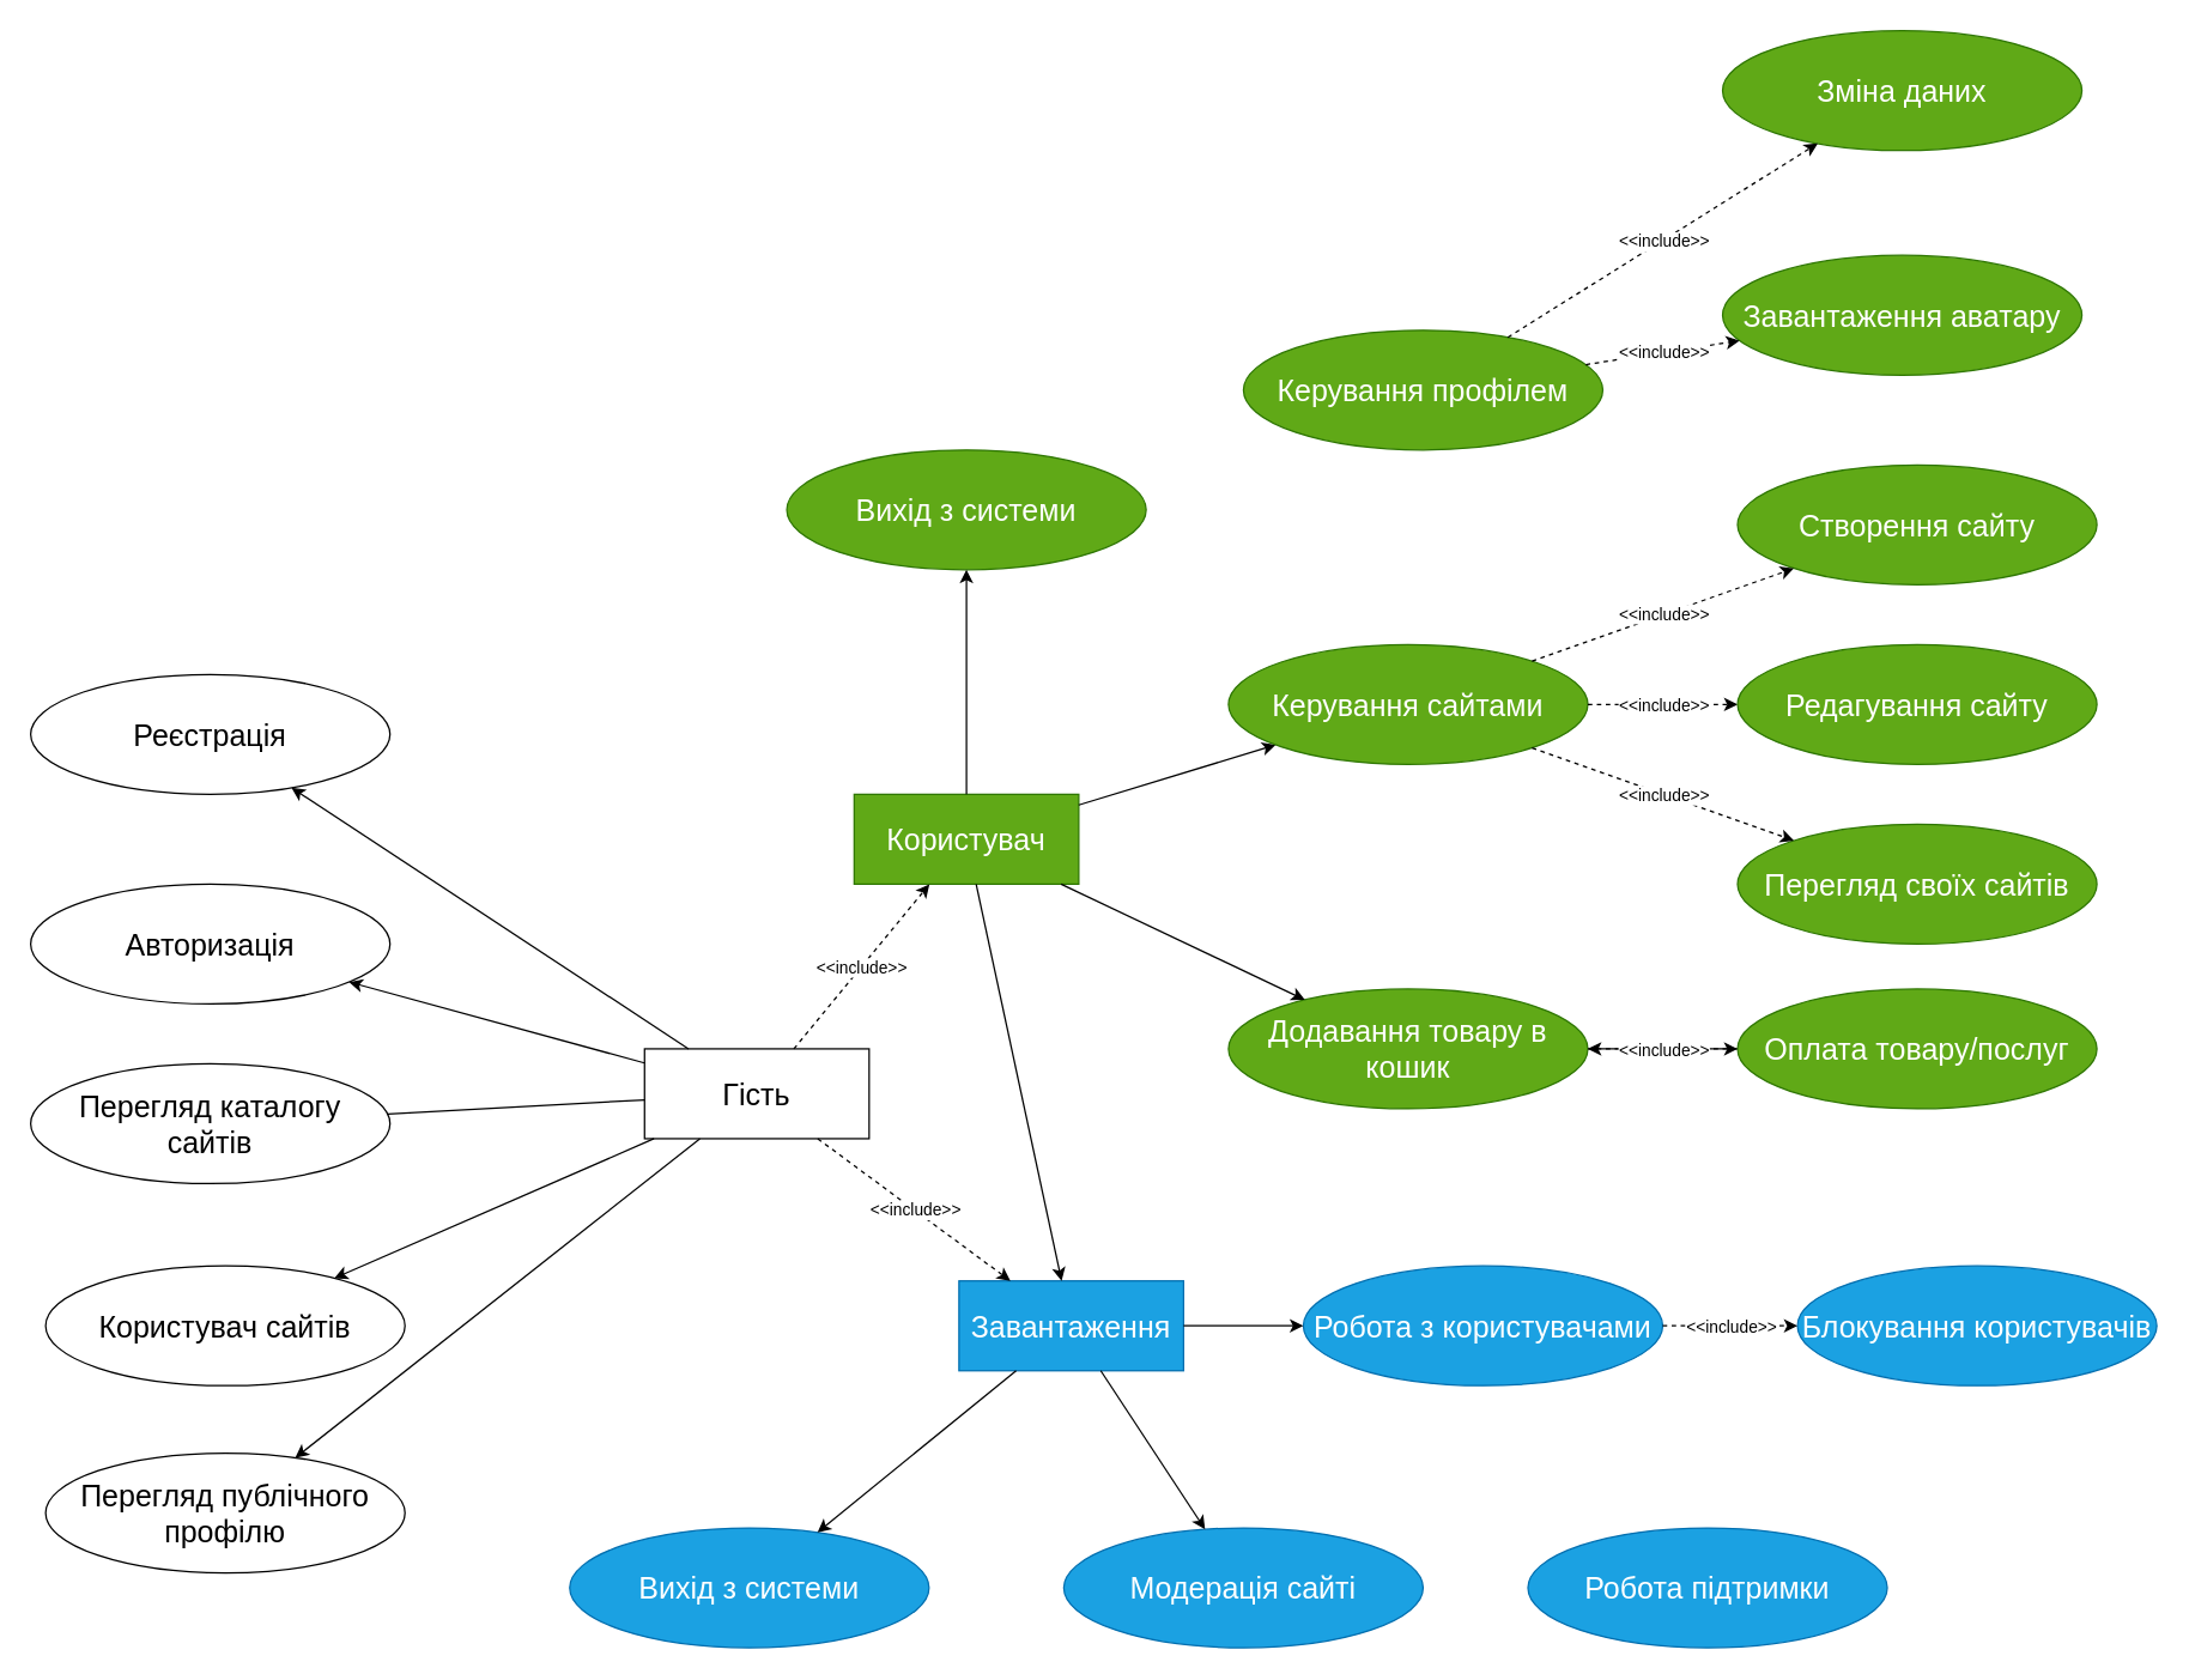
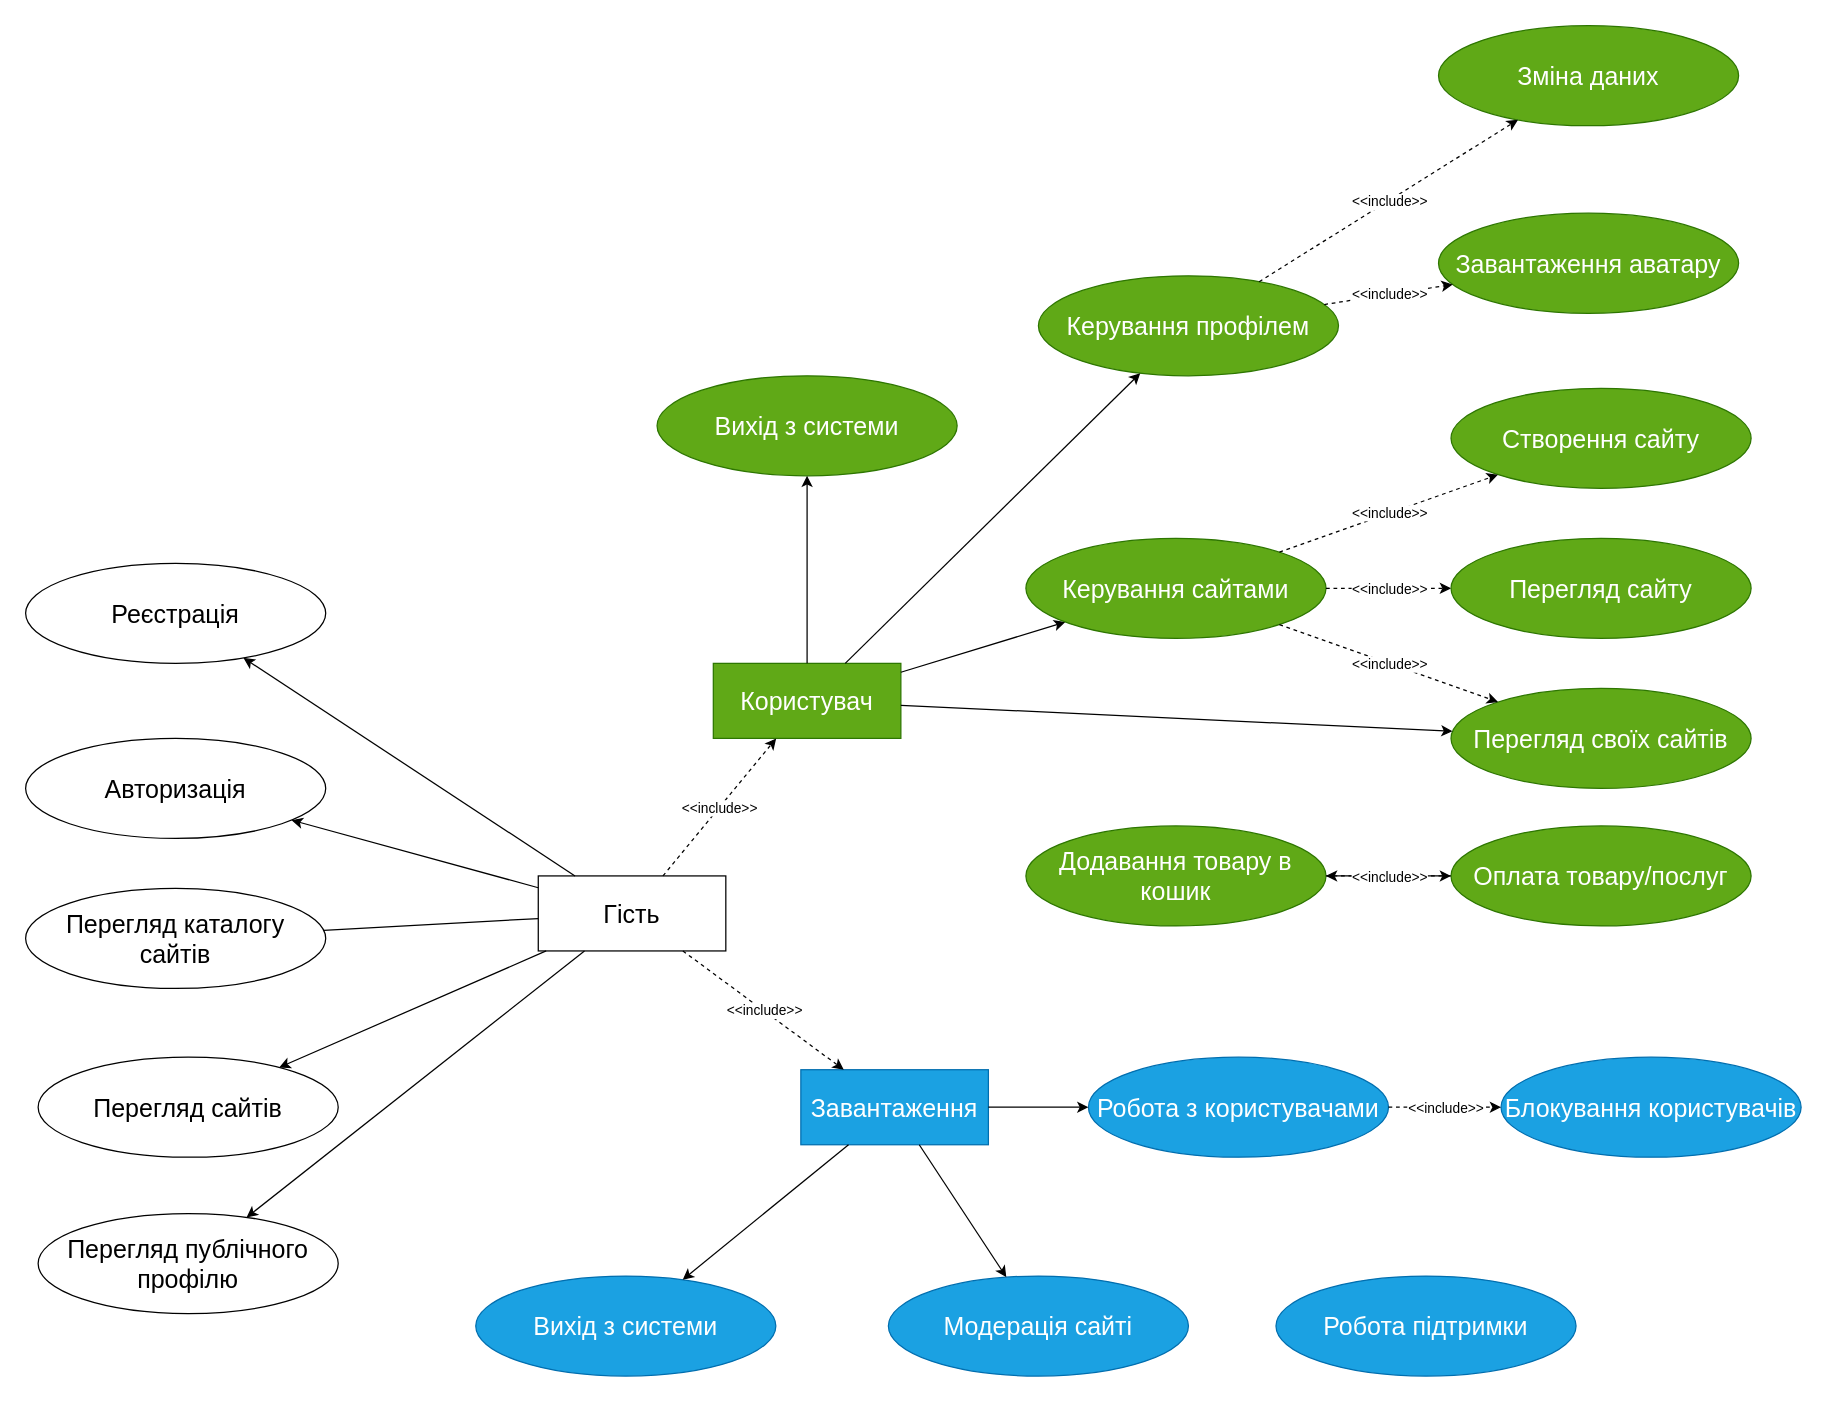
  <mxCell id="0" />
  <mxCell id="1" parent="0" />
  <mxCell id="2" value="Гість" style="rounded=0;whiteSpace=wrap;html=1;fontSize=20;" parent="1" vertex="1"><mxGeometry x="430" y="700" width="150" height="60" as="geometry" /></mxCell>
  <mxCell id="3" value="Користувач" style="rounded=0;whiteSpace=wrap;html=1;fontSize=20;fillColor=#60a917;fontColor=#ffffff;strokeColor=#2D7600;" parent="1" vertex="1"><mxGeometry x="570" y="530" width="150" height="60" as="geometry" /></mxCell>
  <mxCell id="4" value="Завантаження" style="rounded=0;whiteSpace=wrap;html=1;fontSize=20;fillColor=#1ba1e2;fontColor=#ffffff;strokeColor=#006EAF;" parent="1" vertex="1"><mxGeometry x="640" y="855" width="150" height="60" as="geometry" /></mxCell>
  <mxCell id="5" value="" style="endArrow=classic;html=1;rounded=0;dashed=1;" parent="1" source="2" target="4" edge="1"><mxGeometry relative="1" as="geometry"><mxPoint x="560" y="860" as="sourcePoint" /><mxPoint x="850" y="940" as="targetPoint" /></mxGeometry></mxCell>
  <mxCell id="6" value="&amp;lt;&amp;lt;include&amp;gt;&amp;gt;" style="edgeLabel;resizable=0;html=1;;align=center;verticalAlign=middle;" parent="5" connectable="0" vertex="1"><mxGeometry relative="1" as="geometry" /></mxCell>
  <mxCell id="7" value="" style="endArrow=classic;html=1;rounded=0;dashed=1;" parent="1" source="2" target="3" edge="1"><mxGeometry relative="1" as="geometry"><mxPoint x="850" y="860" as="sourcePoint" /><mxPoint x="1140" y="940" as="targetPoint" /></mxGeometry></mxCell>
  <mxCell id="8" value="&amp;lt;&amp;lt;include&amp;gt;&amp;gt;" style="edgeLabel;resizable=0;html=1;;align=center;verticalAlign=middle;" parent="7" connectable="0" vertex="1"><mxGeometry relative="1" as="geometry" /></mxCell>
  <mxCell id="9" value="Вихід з системи" style="ellipse;whiteSpace=wrap;html=1;fillColor=#60a917;fontColor=#ffffff;strokeColor=#2D7600;fontSize=20;" parent="1" vertex="1"><mxGeometry x="525" y="300" width="240" height="80" as="geometry" /></mxCell>
  <mxCell id="10" value="Керування профілем" style="ellipse;whiteSpace=wrap;html=1;fillColor=#60a917;fontColor=#ffffff;strokeColor=#2D7600;fontSize=20;" parent="1" vertex="1"><mxGeometry x="830" y="220" width="240" height="80" as="geometry" /></mxCell>
- <mxCell id="11" value="" style="endArrow=classic;html=1;rounded=0;" parent="1" source="3" target="4" edge="1"><mxGeometry relative="1" as="geometry"><mxPoint x="780" y="1080" as="sourcePoint" /><mxPoint x="956" y="770" as="targetPoint" /></mxGeometry></mxCell>
+ <mxCell id="11" value="" style="endArrow=classic;html=1;rounded=0;" parent="1" source="3" target="10" edge="1"><mxGeometry relative="1" as="geometry"><mxPoint x="780" y="1080" as="sourcePoint" /><mxPoint x="956" y="770" as="targetPoint" /></mxGeometry></mxCell>
  <mxCell id="12" value="" style="endArrow=classic;html=1;rounded=0;" parent="1" source="3" target="9" edge="1"><mxGeometry relative="1" as="geometry"><mxPoint x="830" y="1110" as="sourcePoint" /><mxPoint x="1006" y="800" as="targetPoint" /></mxGeometry></mxCell>
  <mxCell id="13" value="" style="endArrow=classic;html=1;rounded=0;" parent="1" source="3" target="14" edge="1"><mxGeometry relative="1" as="geometry"><mxPoint x="780" y="1150" as="sourcePoint" /><mxPoint x="956" y="840" as="targetPoint" /></mxGeometry></mxCell>
  <mxCell id="14" value="Керування сайтами" style="ellipse;whiteSpace=wrap;html=1;fillColor=#60a917;fontColor=#ffffff;strokeColor=#2D7600;fontSize=20;" parent="1" vertex="1"><mxGeometry x="820" y="430" width="240" height="80" as="geometry" /></mxCell>
  <mxCell id="15" value="Зміна даних" style="ellipse;whiteSpace=wrap;html=1;fillColor=#60a917;fontColor=#ffffff;strokeColor=#2D7600;fontSize=20;" parent="1" vertex="1"><mxGeometry x="1150" y="20" width="240" height="80" as="geometry" /></mxCell>
  <mxCell id="16" value="Завантаження аватару" style="ellipse;whiteSpace=wrap;html=1;fillColor=#60a917;fontColor=#ffffff;strokeColor=#2D7600;fontSize=20;" parent="1" vertex="1"><mxGeometry x="1150" y="170" width="240" height="80" as="geometry" /></mxCell>
  <mxCell id="17" value="" style="endArrow=classic;html=1;rounded=0;dashed=1;" parent="1" source="10" target="15" edge="1"><mxGeometry relative="1" as="geometry"><mxPoint x="890" y="920" as="sourcePoint" /><mxPoint x="1066" y="610" as="targetPoint" /></mxGeometry></mxCell>
  <mxCell id="18" value="&amp;lt;&amp;lt;include&amp;gt;&amp;gt;" style="edgeLabel;resizable=0;html=1;;align=center;verticalAlign=middle;" parent="17" connectable="0" vertex="1"><mxGeometry relative="1" as="geometry" /></mxCell>
  <mxCell id="19" value="" style="endArrow=classic;html=1;rounded=0;dashed=1;" parent="1" source="10" target="16" edge="1"><mxGeometry relative="1" as="geometry"><mxPoint x="1110" y="870" as="sourcePoint" /><mxPoint x="1286" y="560" as="targetPoint" /></mxGeometry></mxCell>
  <mxCell id="20" value="&amp;lt;&amp;lt;include&amp;gt;&amp;gt;" style="edgeLabel;resizable=0;html=1;;align=center;verticalAlign=middle;" parent="19" connectable="0" vertex="1"><mxGeometry relative="1" as="geometry" /></mxCell>
  <mxCell id="21" value="" style="endArrow=classic;html=1;rounded=0;dashed=1;" parent="1" source="14" target="24" edge="1"><mxGeometry relative="1" as="geometry"><mxPoint x="1070" y="960" as="sourcePoint" /><mxPoint x="1246" y="650" as="targetPoint" /></mxGeometry></mxCell>
  <mxCell id="22" value="&amp;lt;&amp;lt;include&amp;gt;&amp;gt;" style="edgeLabel;resizable=0;html=1;;align=center;verticalAlign=middle;" parent="21" connectable="0" vertex="1"><mxGeometry relative="1" as="geometry" /></mxCell>
  <mxCell id="23" value="Створення сайту" style="ellipse;whiteSpace=wrap;html=1;fillColor=#60a917;fontColor=#ffffff;strokeColor=#2D7600;fontSize=20;" parent="1" vertex="1"><mxGeometry x="1160" y="310" width="240" height="80" as="geometry" /></mxCell>
- <mxCell id="24" value="Редагування сайту" style="ellipse;whiteSpace=wrap;html=1;fillColor=#60a917;fontColor=#ffffff;strokeColor=#2D7600;fontSize=20;" parent="1" vertex="1"><mxGeometry x="1160" y="430" width="240" height="80" as="geometry" /></mxCell>
+ <mxCell id="24" value="Перегляд сайту" style="ellipse;whiteSpace=wrap;html=1;fillColor=#60a917;fontColor=#ffffff;strokeColor=#2D7600;fontSize=20;" parent="1" vertex="1"><mxGeometry x="1160" y="430" width="240" height="80" as="geometry" /></mxCell>
  <mxCell id="25" value="Перегляд своїх сайтів" style="ellipse;whiteSpace=wrap;html=1;fillColor=#60a917;fontColor=#ffffff;strokeColor=#2D7600;fontSize=20;" parent="1" vertex="1"><mxGeometry x="1160" y="550" width="240" height="80" as="geometry" /></mxCell>
  <mxCell id="26" value="" style="endArrow=classic;html=1;rounded=0;dashed=1;" parent="1" source="14" target="23" edge="1"><mxGeometry relative="1" as="geometry"><mxPoint x="1280" y="1030" as="sourcePoint" /><mxPoint x="1456" y="720" as="targetPoint" /></mxGeometry></mxCell>
  <mxCell id="27" value="&amp;lt;&amp;lt;include&amp;gt;&amp;gt;" style="edgeLabel;resizable=0;html=1;;align=center;verticalAlign=middle;" parent="26" connectable="0" vertex="1"><mxGeometry relative="1" as="geometry" /></mxCell>
  <mxCell id="28" value="" style="endArrow=classic;html=1;rounded=0;dashed=1;" parent="1" source="14" target="25" edge="1"><mxGeometry relative="1" as="geometry"><mxPoint x="1050" y="1030" as="sourcePoint" /><mxPoint x="1226" y="720" as="targetPoint" /></mxGeometry></mxCell>
  <mxCell id="29" value="&amp;lt;&amp;lt;include&amp;gt;&amp;gt;" style="edgeLabel;resizable=0;html=1;;align=center;verticalAlign=middle;" parent="28" connectable="0" vertex="1"><mxGeometry relative="1" as="geometry" /></mxCell>
  <mxCell id="30" value="Реєстрація" style="ellipse;whiteSpace=wrap;html=1;fontSize=20;" parent="1" vertex="1"><mxGeometry x="20" y="450" width="240" height="80" as="geometry" /></mxCell>
  <mxCell id="31" value="Авторизація" style="ellipse;whiteSpace=wrap;html=1;fontSize=20;" parent="1" vertex="1"><mxGeometry x="20" y="590" width="240" height="80" as="geometry" /></mxCell>
  <mxCell id="32" value="Перегляд каталогу&lt;div&gt;сайтів&lt;/div&gt;" style="ellipse;whiteSpace=wrap;html=1;fontSize=20;" parent="1" vertex="1"><mxGeometry x="20" y="710" width="240" height="80" as="geometry" /></mxCell>
- <mxCell id="33" value="Користувач сайтів" style="ellipse;whiteSpace=wrap;html=1;fontSize=20;" parent="1" vertex="1"><mxGeometry x="30" y="845" width="240" height="80" as="geometry" /></mxCell>
+ <mxCell id="33" value="Перегляд сайтів" style="ellipse;whiteSpace=wrap;html=1;fontSize=20;" parent="1" vertex="1"><mxGeometry x="30" y="845" width="240" height="80" as="geometry" /></mxCell>
  <mxCell id="34" value="Перегляд публічного&lt;div&gt;профілю&lt;/div&gt;" style="ellipse;whiteSpace=wrap;html=1;fontSize=20;" parent="1" vertex="1"><mxGeometry x="30" y="970" width="240" height="80" as="geometry" /></mxCell>
  <mxCell id="35" value="" style="endArrow=classic;html=1;rounded=0;" parent="1" source="2" target="30" edge="1"><mxGeometry relative="1" as="geometry"><mxPoint x="1210" y="1000" as="sourcePoint" /><mxPoint x="1350" y="1059" as="targetPoint" /></mxGeometry></mxCell>
  <mxCell id="36" value="" style="endArrow=classic;html=1;rounded=0;" parent="1" source="2" target="31" edge="1"><mxGeometry relative="1" as="geometry"><mxPoint x="1230" y="830" as="sourcePoint" /><mxPoint x="1370" y="889" as="targetPoint" /></mxGeometry></mxCell>
  <mxCell id="37" value="" style="endArrow=none;html=1;rounded=0;" parent="1" source="2" target="32" edge="1"><mxGeometry relative="1" as="geometry"><mxPoint x="1180" y="920" as="sourcePoint" /><mxPoint x="1320" y="979" as="targetPoint" /></mxGeometry></mxCell>
  <mxCell id="38" value="" style="endArrow=classic;html=1;rounded=0;" parent="1" source="2" target="33" edge="1"><mxGeometry relative="1" as="geometry"><mxPoint x="1130" y="870" as="sourcePoint" /><mxPoint x="1270" y="929" as="targetPoint" /></mxGeometry></mxCell>
  <mxCell id="39" value="" style="endArrow=classic;html=1;rounded=0;" parent="1" source="2" target="34" edge="1"><mxGeometry relative="1" as="geometry"><mxPoint x="1150" y="1020" as="sourcePoint" /><mxPoint x="1290" y="1079" as="targetPoint" /></mxGeometry></mxCell>
  <mxCell id="40" value="Додавання товару в кошик" style="ellipse;whiteSpace=wrap;html=1;fillColor=#60a917;fontColor=#ffffff;strokeColor=#2D7600;fontSize=20;" parent="1" vertex="1"><mxGeometry x="820" y="660" width="240" height="80" as="geometry" /></mxCell>
- <mxCell id="41" value="" style="endArrow=classic;html=1;rounded=0;" parent="1" source="3" target="40" edge="1"><mxGeometry relative="1" as="geometry"><mxPoint x="770" y="660" as="sourcePoint" /><mxPoint x="902" y="620" as="targetPoint" /></mxGeometry></mxCell>
+ <mxCell id="41" value="" style="endArrow=classic;html=1;rounded=0;" parent="1" source="3" target="25" edge="1"><mxGeometry relative="1" as="geometry"><mxPoint x="770" y="660" as="sourcePoint" /><mxPoint x="902" y="620" as="targetPoint" /></mxGeometry></mxCell>
  <mxCell id="42" value="Модерація сайті" style="ellipse;whiteSpace=wrap;html=1;fillColor=#1ba1e2;fontColor=#ffffff;strokeColor=#006EAF;fontSize=20;" parent="1" vertex="1"><mxGeometry x="710" y="1020" width="240" height="80" as="geometry" /></mxCell>
  <mxCell id="43" value="Робота з користувачами" style="ellipse;whiteSpace=wrap;html=1;fillColor=#1ba1e2;fontColor=#ffffff;strokeColor=#006EAF;fontSize=20;" parent="1" vertex="1"><mxGeometry x="870" y="845" width="240" height="80" as="geometry" /></mxCell>
  <mxCell id="44" value="" style="endArrow=classic;html=1;rounded=0;" parent="1" source="4" target="42" edge="1"><mxGeometry relative="1" as="geometry"><mxPoint x="1170" y="1190" as="sourcePoint" /><mxPoint x="1306" y="1236" as="targetPoint" /></mxGeometry></mxCell>
  <mxCell id="45" value="" style="endArrow=classic;html=1;rounded=0;" parent="1" source="4" target="43" edge="1"><mxGeometry relative="1" as="geometry"><mxPoint x="1210" y="1180" as="sourcePoint" /><mxPoint x="1346" y="1226" as="targetPoint" /></mxGeometry></mxCell>
  <mxCell id="46" value="" style="edgeStyle=orthogonalEdgeStyle;rounded=0;orthogonalLoop=1;jettySize=auto;html=1;" parent="1" source="47" target="40" edge="1"><mxGeometry relative="1" as="geometry" /></mxCell>
  <mxCell id="47" value="Оплата товару/послуг" style="ellipse;whiteSpace=wrap;html=1;fillColor=#60a917;fontColor=#ffffff;strokeColor=#2D7600;fontSize=20;" parent="1" vertex="1"><mxGeometry x="1160" y="660" width="240" height="80" as="geometry" /></mxCell>
  <mxCell id="48" value="" style="endArrow=classic;html=1;rounded=0;dashed=1;" parent="1" source="40" target="47" edge="1"><mxGeometry relative="1" as="geometry"><mxPoint x="1130" y="630" as="sourcePoint" /><mxPoint x="1305" y="692" as="targetPoint" /></mxGeometry></mxCell>
  <mxCell id="49" value="&amp;lt;&amp;lt;include&amp;gt;&amp;gt;" style="edgeLabel;resizable=0;html=1;;align=center;verticalAlign=middle;" parent="48" connectable="0" vertex="1"><mxGeometry relative="1" as="geometry" /></mxCell>
  <mxCell id="50" value="Блокування користувачів" style="ellipse;whiteSpace=wrap;html=1;fillColor=#1ba1e2;fontColor=#ffffff;strokeColor=#006EAF;fontSize=20;" parent="1" vertex="1"><mxGeometry x="1200" y="845" width="240" height="80" as="geometry" /></mxCell>
  <mxCell id="51" value="Робота підтримки" style="ellipse;whiteSpace=wrap;html=1;fillColor=#1ba1e2;fontColor=#ffffff;strokeColor=#006EAF;fontSize=20;" parent="1" vertex="1"><mxGeometry x="1020" y="1020" width="240" height="80" as="geometry" /></mxCell>
  <mxCell id="52" value="" style="endArrow=classic;html=1;rounded=0;dashed=1;" parent="1" source="43" target="50" edge="1"><mxGeometry relative="1" as="geometry"><mxPoint x="780" y="930" as="sourcePoint" /><mxPoint x="878" y="750" as="targetPoint" /></mxGeometry></mxCell>
  <mxCell id="53" value="&amp;lt;&amp;lt;include&amp;gt;&amp;gt;" style="edgeLabel;resizable=0;html=1;;align=center;verticalAlign=middle;" parent="52" connectable="0" vertex="1"><mxGeometry relative="1" as="geometry" /></mxCell>
  <mxCell id="54" value="Вихід з системи" style="ellipse;whiteSpace=wrap;html=1;fillColor=#1ba1e2;fontColor=#ffffff;strokeColor=#006EAF;fontSize=20;" parent="1" vertex="1"><mxGeometry x="380" y="1020" width="240" height="80" as="geometry" /></mxCell>
  <mxCell id="55" value="" style="endArrow=classic;html=1;rounded=0;" parent="1" source="4" target="54" edge="1"><mxGeometry relative="1" as="geometry"><mxPoint x="740" y="1130" as="sourcePoint" /><mxPoint x="809" y="1236" as="targetPoint" /></mxGeometry></mxCell>
